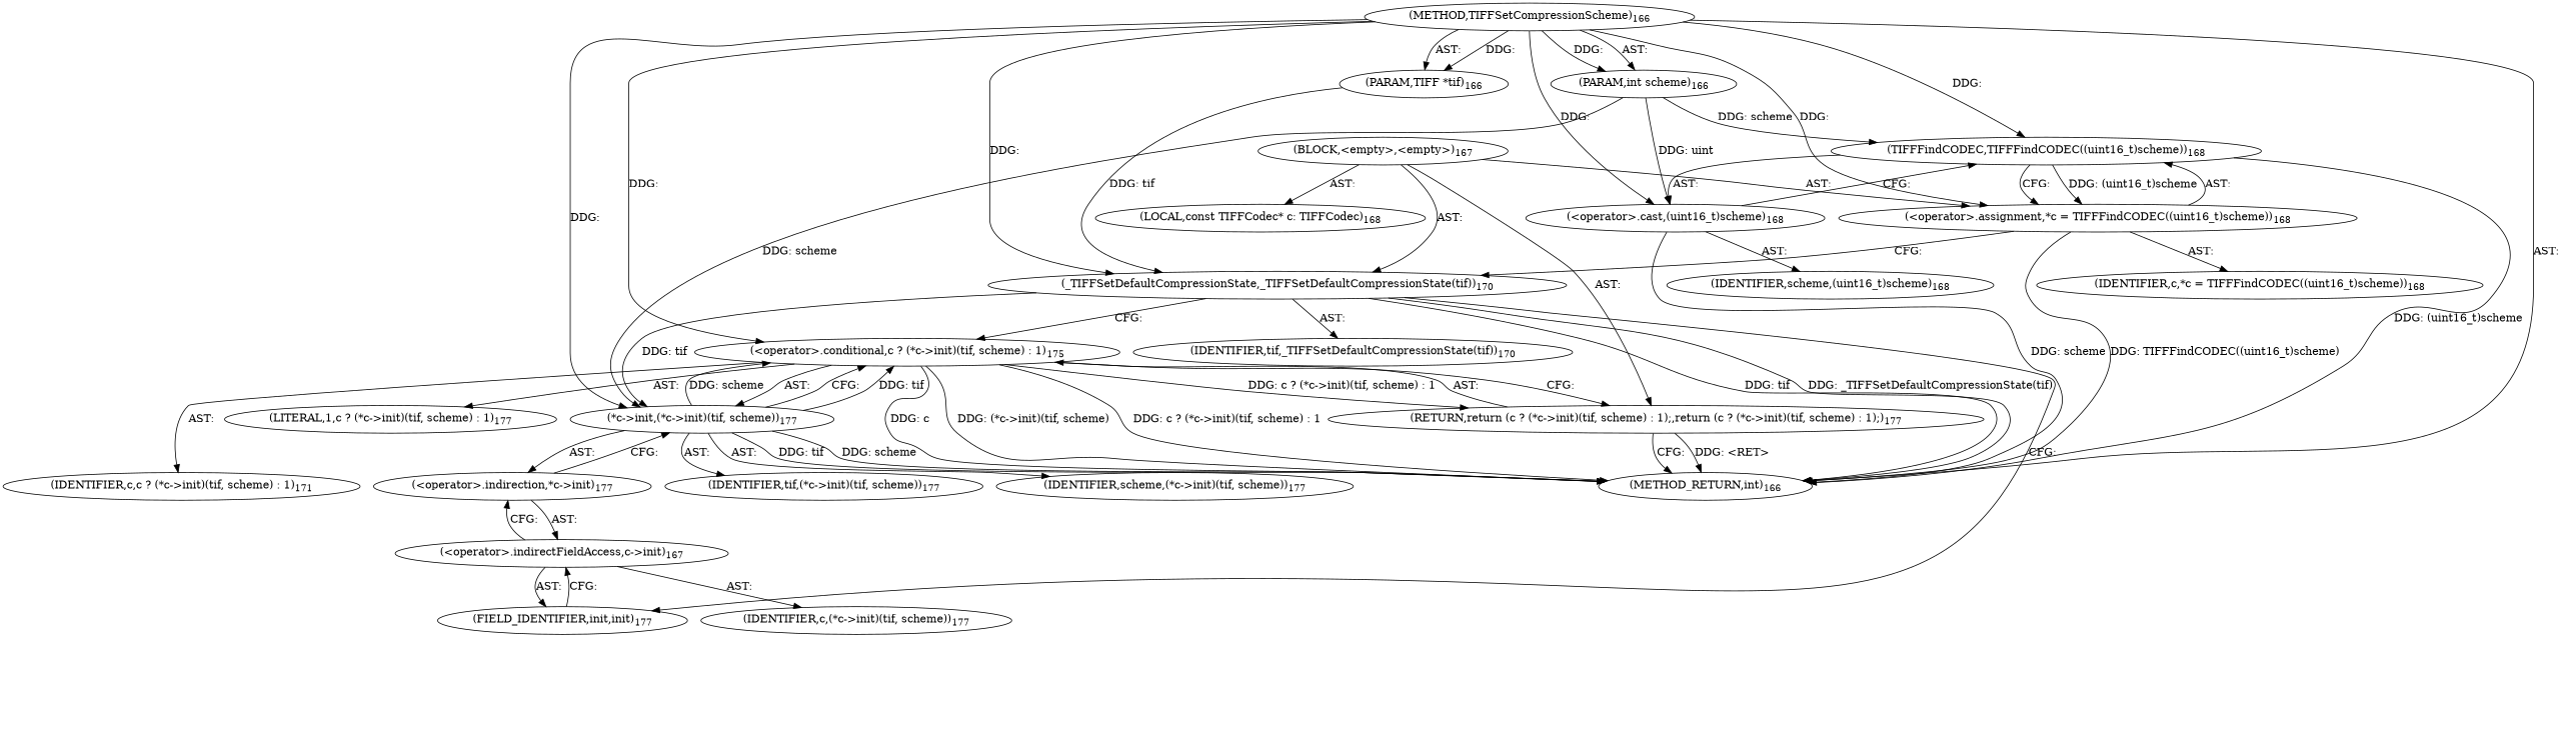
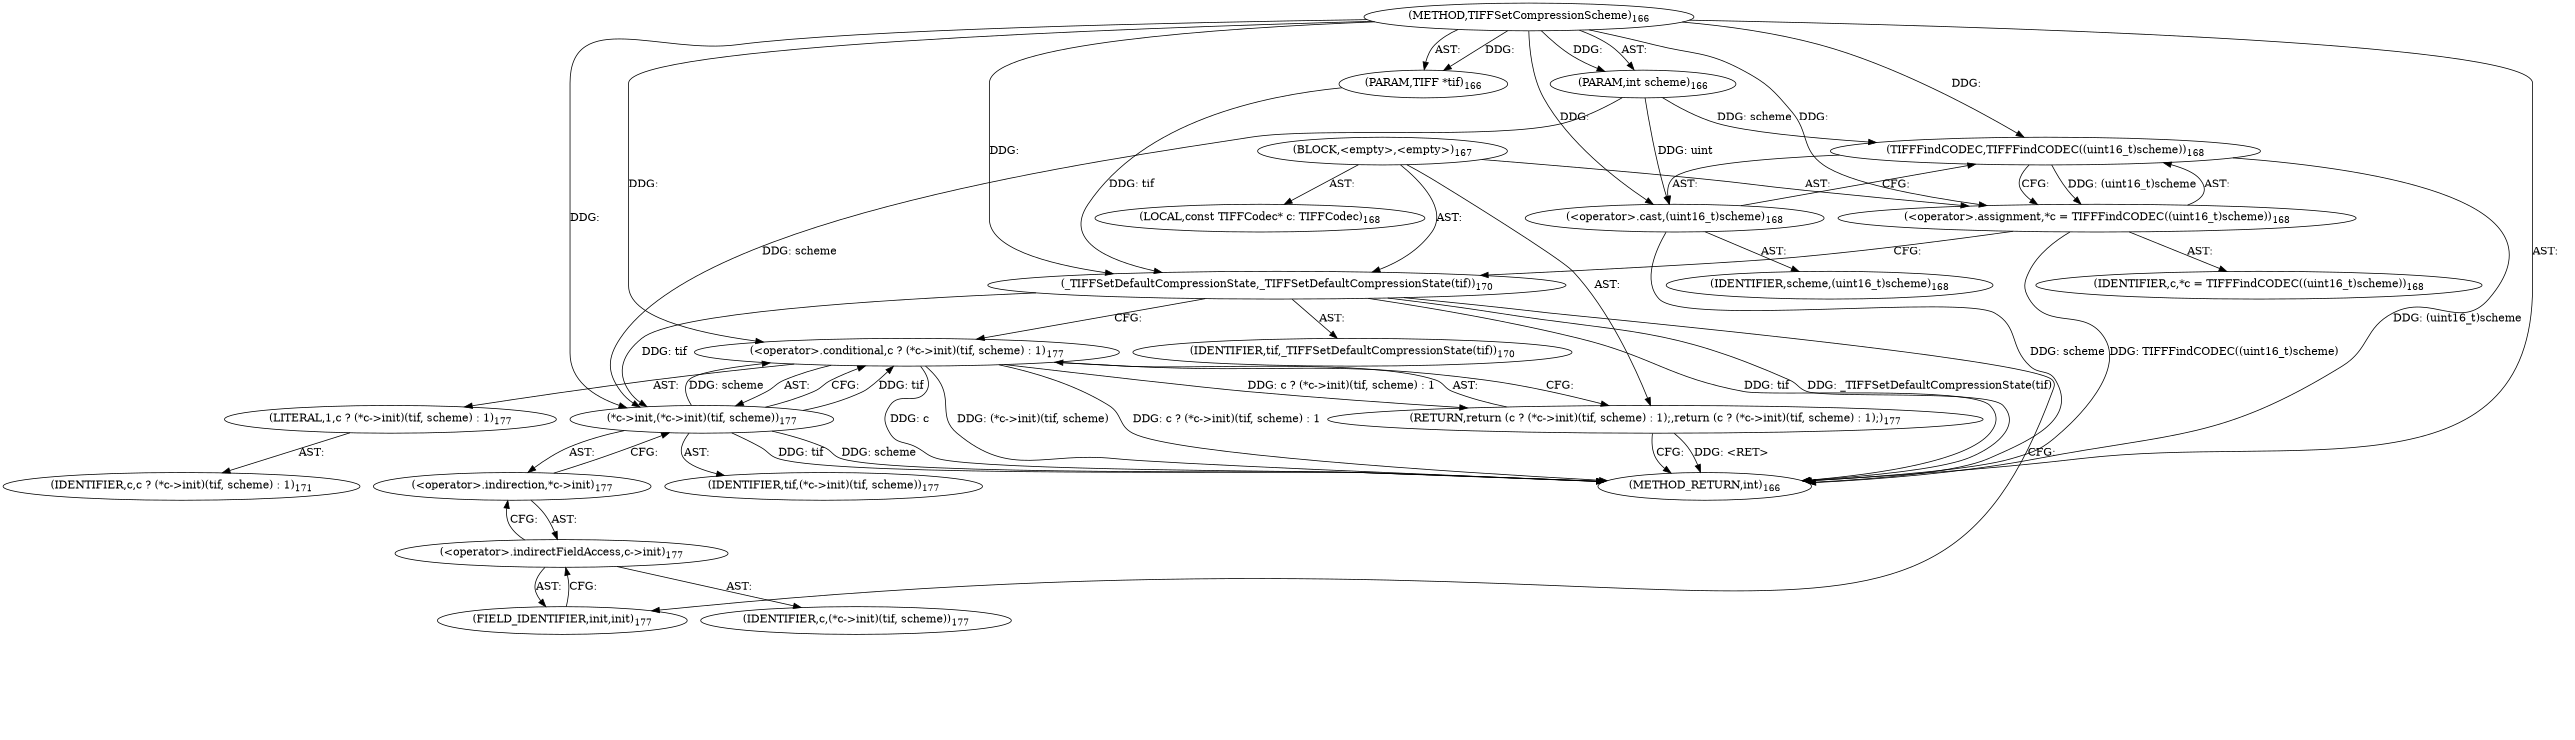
  digraph {
    n1 [label=<(METHOD,TIFFSetCompressionScheme)<SUB>166</SUB>>]
    n2 [label=<(PARAM,TIFF *tif)<SUB>166</SUB>>]
    n3 [label=<(PARAM,int scheme)<SUB>166</SUB>>]
    n4 [label=<(&lt;operator&gt;.assignment,*c = TIFFFindCODEC((uint16_t)scheme))<SUB>168</SUB>>]
    n5 [label=<(TIFFFindCODEC,TIFFFindCODEC((uint16_t)scheme))<SUB>168</SUB>>]
    n6 [label=<(&lt;operator&gt;.cast,(uint16_t)scheme)<SUB>168</SUB>>]
    n7 [label=<(_TIFFSetDefaultCompressionState,_TIFFSetDefaultCompressionState(tif))<SUB>170</SUB>>]
-   n8 [label=<(&lt;operator&gt;.conditional,c ? (*c-&gt;init)(tif, scheme) : 1)<SUB>175</SUB>>]
+   n8 [label=<(&lt;operator&gt;.conditional,c ? (*c-&gt;init)(tif, scheme) : 1)<SUB>177</SUB>>]
    n9 [label=<(*c-&gt;init,(*c-&gt;init)(tif, scheme))<SUB>177</SUB>>]
    n10 [label=<(METHOD_RETURN,int)<SUB>166</SUB>>]
    n11 [label=<(BLOCK,&lt;empty&gt;,&lt;empty&gt;)<SUB>167</SUB>>]
    n12 [label=<(LOCAL,const TIFFCodec* c: TIFFCodec)<SUB>168</SUB>>]
    n13 [label=<(RETURN,return (c ? (*c-&gt;init)(tif, scheme) : 1);,return (c ? (*c-&gt;init)(tif, scheme) : 1);)<SUB>177</SUB>>]
    n14 [label=<(IDENTIFIER,c,*c = TIFFFindCODEC((uint16_t)scheme))<SUB>168</SUB>>]
    n15 [label=<(IDENTIFIER,scheme,(uint16_t)scheme)<SUB>168</SUB>>]
    n16 [label=<(IDENTIFIER,tif,_TIFFSetDefaultCompressionState(tif))<SUB>170</SUB>>]
    n17 [label=<(FIELD_IDENTIFIER,init,init)<SUB>177</SUB>>]
    n18 [label=<(IDENTIFIER,c,c ? (*c-&gt;init)(tif, scheme) : 1)<SUB>171</SUB>>]
    n19 [label=<(LITERAL,1,c ? (*c-&gt;init)(tif, scheme) : 1)<SUB>177</SUB>>]
    n20 [label=<(&lt;operator&gt;.indirection,*c-&gt;init)<SUB>177</SUB>>]
    n21 [label=<(IDENTIFIER,tif,(*c-&gt;init)(tif, scheme))<SUB>177</SUB>>]
-   n22 [label=<(IDENTIFIER,scheme,(*c-&gt;init)(tif, scheme))<SUB>177</SUB>>]
-   n23 [label=<(&lt;operator&gt;.indirectFieldAccess,c-&gt;init)<SUB>167</SUB>>]
+   n23 [label=<(&lt;operator&gt;.indirectFieldAccess,c-&gt;init)<SUB>177</SUB>>]
    n24 [label=<(IDENTIFIER,c,(*c-&gt;init)(tif, scheme))<SUB>177</SUB>>]
    n1 -> n2 [label="AST: "]
    n1 -> n2 [label="DDG: "]
    n1 -> n3 [label="AST: "]
    n1 -> n3 [label="DDG: "]
    n1 -> n4 [label="DDG: "]
    n1 -> n5 [label="DDG: "]
    n1 -> n6 [label="DDG: "]
    n1 -> n7 [label="DDG: "]
    n1 -> n8 [label="DDG: "]
    n1 -> n9 [label="DDG: "]
    n1 -> n10 [label="AST: "]
    n2 -> n7 [label="DDG: tif"]
    n3 -> n5 [label="DDG: scheme"]
    n3 -> n6 [label="DDG: uint"]
    n3 -> n9 [label="DDG: scheme"]
    n4 -> n5 [label="AST: "]
    n4 -> n7 [label="CFG: "]
    n4 -> n10 [label="DDG: TIFFFindCODEC((uint16_t)scheme)"]
    n4 -> n14 [label="AST: "]
    n5 -> n4 [label="CFG: "]
    n5 -> n4 [label="DDG: (uint16_t)scheme"]
    n5 -> n6 [label="AST: "]
    n5 -> n10 [label="DDG: (uint16_t)scheme"]
    n6 -> n5 [label="CFG: "]
    n6 -> n10 [label="DDG: scheme"]
    n6 -> n15 [label="AST: "]
    n7 -> n8 [label="CFG: "]
    n7 -> n9 [label="DDG: tif"]
    n7 -> n10 [label="DDG: tif"]
    n7 -> n10 [label="DDG: _TIFFSetDefaultCompressionState(tif)"]
    n7 -> n16 [label="AST: "]
    n7 -> n17 [label="CFG: "]
    n8 -> n9 [label="AST: "]
    n8 -> n10 [label="DDG: c"]
    n8 -> n10 [label="DDG: (*c-&gt;init)(tif, scheme)"]
    n8 -> n10 [label="DDG: c ? (*c-&gt;init)(tif, scheme) : 1"]
    n8 -> n13 [label="CFG: "]
    n8 -> n13 [label="DDG: c ? (*c-&gt;init)(tif, scheme) : 1"]
-   n8 -> n18 [label="AST: "]
+   n19 -> n18 [label="AST: "]
    n8 -> n19 [label="AST: "]
    n9 -> n8 [label="CFG: "]
    n9 -> n8 [label="DDG: tif"]
    n9 -> n8 [label="DDG: scheme"]
    n9 -> n10 [label="DDG: tif"]
    n9 -> n10 [label="DDG: scheme"]
    n9 -> n20 [label="AST: "]
    n9 -> n21 [label="AST: "]
-   n9 -> n22 [label="AST: "]
    n11 -> n4 [label="AST: "]
    n11 -> n7 [label="AST: "]
    n11 -> n12 [label="AST: "]
    n11 -> n13 [label="AST: "]
    n13 -> n8 [label="AST: "]
    n13 -> n10 [label="CFG: "]
    n13 -> n10 [label="DDG: &lt;RET&gt;"]
    n17 -> n23 [label="CFG: "]
    n20 -> n9 [label="CFG: "]
    n20 -> n23 [label="AST: "]
    n23 -> n17 [label="AST: "]
    n23 -> n20 [label="CFG: "]
    n23 -> n24 [label="AST: "]
  }
